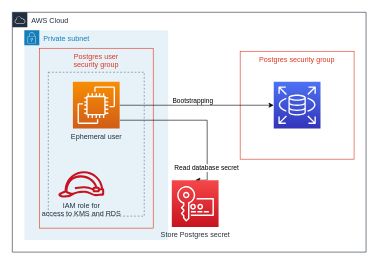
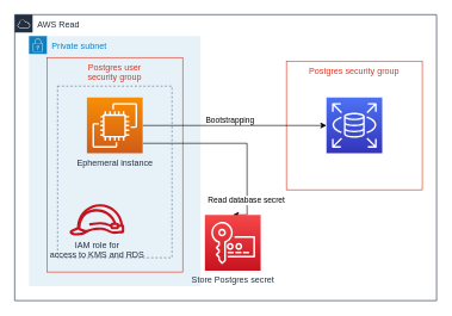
  <mxCell id="0" />
  <mxCell id="1" parent="0" />
- <mxCell id="2" value="AWS Cloud" style="points=[[0,0],[0.25,0],[0.5,0],[0.75,0],[1,0],[1,0.25],[1,0.5],[1,0.75],[1,1],[0.75,1],[0.5,1],[0.25,1],[0,1],[0,0.75],[0,0.5],[0,0.25]];outlineConnect=0;gradientColor=none;html=1;whiteSpace=wrap;fontSize=12;fontStyle=0;shape=mxgraph.aws4.group;grIcon=mxgraph.aws4.group_aws_cloud;strokeColor=#232F3E;fillColor=none;verticalAlign=top;align=left;spacingLeft=30;fontColor=#232F3E;dashed=0;" parent="1" vertex="1"><mxGeometry x="20" y="20" width="590" height="400" as="geometry" /></mxCell>
+ <mxCell id="2" value="AWS Read" style="points=[[0,0],[0.25,0],[0.5,0],[0.75,0],[1,0],[1,0.25],[1,0.5],[1,0.75],[1,1],[0.75,1],[0.5,1],[0.25,1],[0,1],[0,0.75],[0,0.5],[0,0.25]];outlineConnect=0;gradientColor=none;html=1;whiteSpace=wrap;fontSize=12;fontStyle=0;shape=mxgraph.aws4.group;grIcon=mxgraph.aws4.group_aws_cloud;strokeColor=#232F3E;fillColor=none;verticalAlign=top;align=left;spacingLeft=30;fontColor=#232F3E;dashed=0;" parent="1" vertex="1"><mxGeometry x="20" y="20" width="590" height="400" as="geometry" /></mxCell>
  <mxCell id="3" value="Postgres security group" style="fillColor=none;strokeColor=#DD3522;verticalAlign=top;fontStyle=0;fontColor=#DD3522;labelBackgroundColor=none;" vertex="1" parent="1"><mxGeometry x="400" y="85" width="190" height="180" as="geometry" /></mxCell>
  <mxCell id="4" value="Private subnet" style="points=[[0,0],[0.25,0],[0.5,0],[0.75,0],[1,0],[1,0.25],[1,0.5],[1,0.75],[1,1],[0.75,1],[0.5,1],[0.25,1],[0,1],[0,0.75],[0,0.5],[0,0.25]];outlineConnect=0;gradientColor=none;html=1;whiteSpace=wrap;fontSize=12;fontStyle=0;shape=mxgraph.aws4.group;grIcon=mxgraph.aws4.group_security_group;grStroke=0;strokeColor=#147EBA;fillColor=#E6F2F8;verticalAlign=top;align=left;spacingLeft=30;fontColor=#147EBA;dashed=0;labelBackgroundColor=none;" vertex="1" parent="1"><mxGeometry x="40" y="50" width="240" height="350" as="geometry" /></mxCell>
  <mxCell id="5" value="" style="points=[[0,0,0],[0.25,0,0],[0.5,0,0],[0.75,0,0],[1,0,0],[0,1,0],[0.25,1,0],[0.5,1,0],[0.75,1,0],[1,1,0],[0,0.25,0],[0,0.5,0],[0,0.75,0],[1,0.25,0],[1,0.5,0],[1,0.75,0]];outlineConnect=0;fontColor=#232F3E;gradientColor=#4D72F3;gradientDirection=north;fillColor=#3334B9;strokeColor=#ffffff;dashed=0;verticalLabelPosition=bottom;verticalAlign=top;align=center;html=1;fontSize=12;fontStyle=0;aspect=fixed;shape=mxgraph.aws4.resourceIcon;resIcon=mxgraph.aws4.rds;labelBackgroundColor=none;" vertex="1" parent="1"><mxGeometry x="456" y="136" width="78" height="78" as="geometry" /></mxCell>
  <mxCell id="6" value="Postgres user&#10;security group" style="fillColor=none;strokeColor=#DD3522;verticalAlign=top;fontStyle=0;fontColor=#DD3522;labelBackgroundColor=none;" vertex="1" parent="1"><mxGeometry x="65" y="80" width="190" height="300" as="geometry" /></mxCell>
  <mxCell id="7" style="edgeStyle=orthogonalEdgeStyle;rounded=0;orthogonalLoop=1;jettySize=auto;html=1;entryX=0;entryY=0.5;entryDx=0;entryDy=0;entryPerimeter=0;startArrow=none;startFill=0;endArrow=classic;endFill=1;" edge="1" parent="1" source="11" target="5"><mxGeometry relative="1" as="geometry" /></mxCell>
  <mxCell id="8" value="Bootstrapping" style="edgeLabel;html=1;align=center;verticalAlign=bottom;resizable=0;points=[];" vertex="1" connectable="0" parent="7"><mxGeometry x="-0.319" relative="1" as="geometry"><mxPoint x="33" as="offset" /></mxGeometry></mxCell>
  <mxCell id="9" style="edgeStyle=orthogonalEdgeStyle;rounded=0;orthogonalLoop=1;jettySize=auto;html=1;entryX=0.5;entryY=0;entryDx=0;entryDy=0;entryPerimeter=0;startArrow=none;startFill=0;endArrow=classic;endFill=1;" edge="1" parent="1" source="11" target="12"><mxGeometry relative="1" as="geometry"><Array as="points"><mxPoint x="345" y="200" /></Array></mxGeometry></mxCell>
  <mxCell id="10" value="Read database secret" style="edgeLabel;html=1;align=center;verticalAlign=middle;resizable=0;points=[];" vertex="1" connectable="0" parent="9"><mxGeometry x="0.694" y="-2" relative="1" as="geometry"><mxPoint as="offset" /></mxGeometry></mxCell>
- <mxCell id="11" value="Ephemeral user" style="points=[[0,0,0],[0.25,0,0],[0.5,0,0],[0.75,0,0],[1,0,0],[0,1,0],[0.25,1,0],[0.5,1,0],[0.75,1,0],[1,1,0],[0,0.25,0],[0,0.5,0],[0,0.75,0],[1,0.25,0],[1,0.5,0],[1,0.75,0]];outlineConnect=0;fontColor=#232F3E;gradientColor=#F78E04;gradientDirection=north;fillColor=#D05C17;strokeColor=#ffffff;dashed=0;verticalLabelPosition=bottom;verticalAlign=top;align=center;html=1;fontSize=12;fontStyle=0;aspect=fixed;shape=mxgraph.aws4.resourceIcon;resIcon=mxgraph.aws4.ec2;labelBackgroundColor=none;" vertex="1" parent="1"><mxGeometry x="121" y="136" width="78" height="78" as="geometry" /></mxCell>
+ <mxCell id="11" value="Ephemeral instance" style="points=[[0,0,0],[0.25,0,0],[0.5,0,0],[0.75,0,0],[1,0,0],[0,1,0],[0.25,1,0],[0.5,1,0],[0.75,1,0],[1,1,0],[0,0.25,0],[0,0.5,0],[0,0.75,0],[1,0.25,0],[1,0.5,0],[1,0.75,0]];outlineConnect=0;fontColor=#232F3E;gradientColor=#F78E04;gradientDirection=north;fillColor=#D05C17;strokeColor=#ffffff;dashed=0;verticalLabelPosition=bottom;verticalAlign=top;align=center;html=1;fontSize=12;fontStyle=0;aspect=fixed;shape=mxgraph.aws4.resourceIcon;resIcon=mxgraph.aws4.ec2;labelBackgroundColor=none;" vertex="1" parent="1"><mxGeometry x="121" y="136" width="78" height="78" as="geometry" /></mxCell>
  <mxCell id="12" value="Store Postgres secret" style="points=[[0,0,0],[0.25,0,0],[0.5,0,0],[0.75,0,0],[1,0,0],[0,1,0],[0.25,1,0],[0.5,1,0],[0.75,1,0],[1,1,0],[0,0.25,0],[0,0.5,0],[0,0.75,0],[1,0.25,0],[1,0.5,0],[1,0.75,0]];outlineConnect=0;fontColor=#232F3E;gradientColor=#F54749;gradientDirection=north;fillColor=#C7131F;strokeColor=#ffffff;dashed=0;verticalLabelPosition=bottom;verticalAlign=top;align=center;html=1;fontSize=12;fontStyle=0;aspect=fixed;shape=mxgraph.aws4.resourceIcon;resIcon=mxgraph.aws4.key_management_service;labelBackgroundColor=none;" vertex="1" parent="1"><mxGeometry x="286" y="300" width="78" height="78" as="geometry" /></mxCell>
  <mxCell id="13" value="" style="fillColor=none;strokeColor=#5A6C86;dashed=1;verticalAlign=top;fontStyle=0;fontColor=#5A6C86;labelBackgroundColor=none;" vertex="1" parent="1"><mxGeometry x="80" y="120" width="160" height="240" as="geometry" /></mxCell>
  <mxCell id="14" value="IAM role for&lt;br&gt;access to KMS and RDS" style="outlineConnect=0;fontColor=#232F3E;gradientColor=none;fillColor=#C7131F;strokeColor=none;dashed=0;verticalLabelPosition=bottom;verticalAlign=top;align=center;html=1;fontSize=12;fontStyle=0;aspect=fixed;pointerEvents=1;shape=mxgraph.aws4.role;labelBackgroundColor=none;" vertex="1" parent="1"><mxGeometry x="96" y="285" width="78" height="44" as="geometry" /></mxCell>
